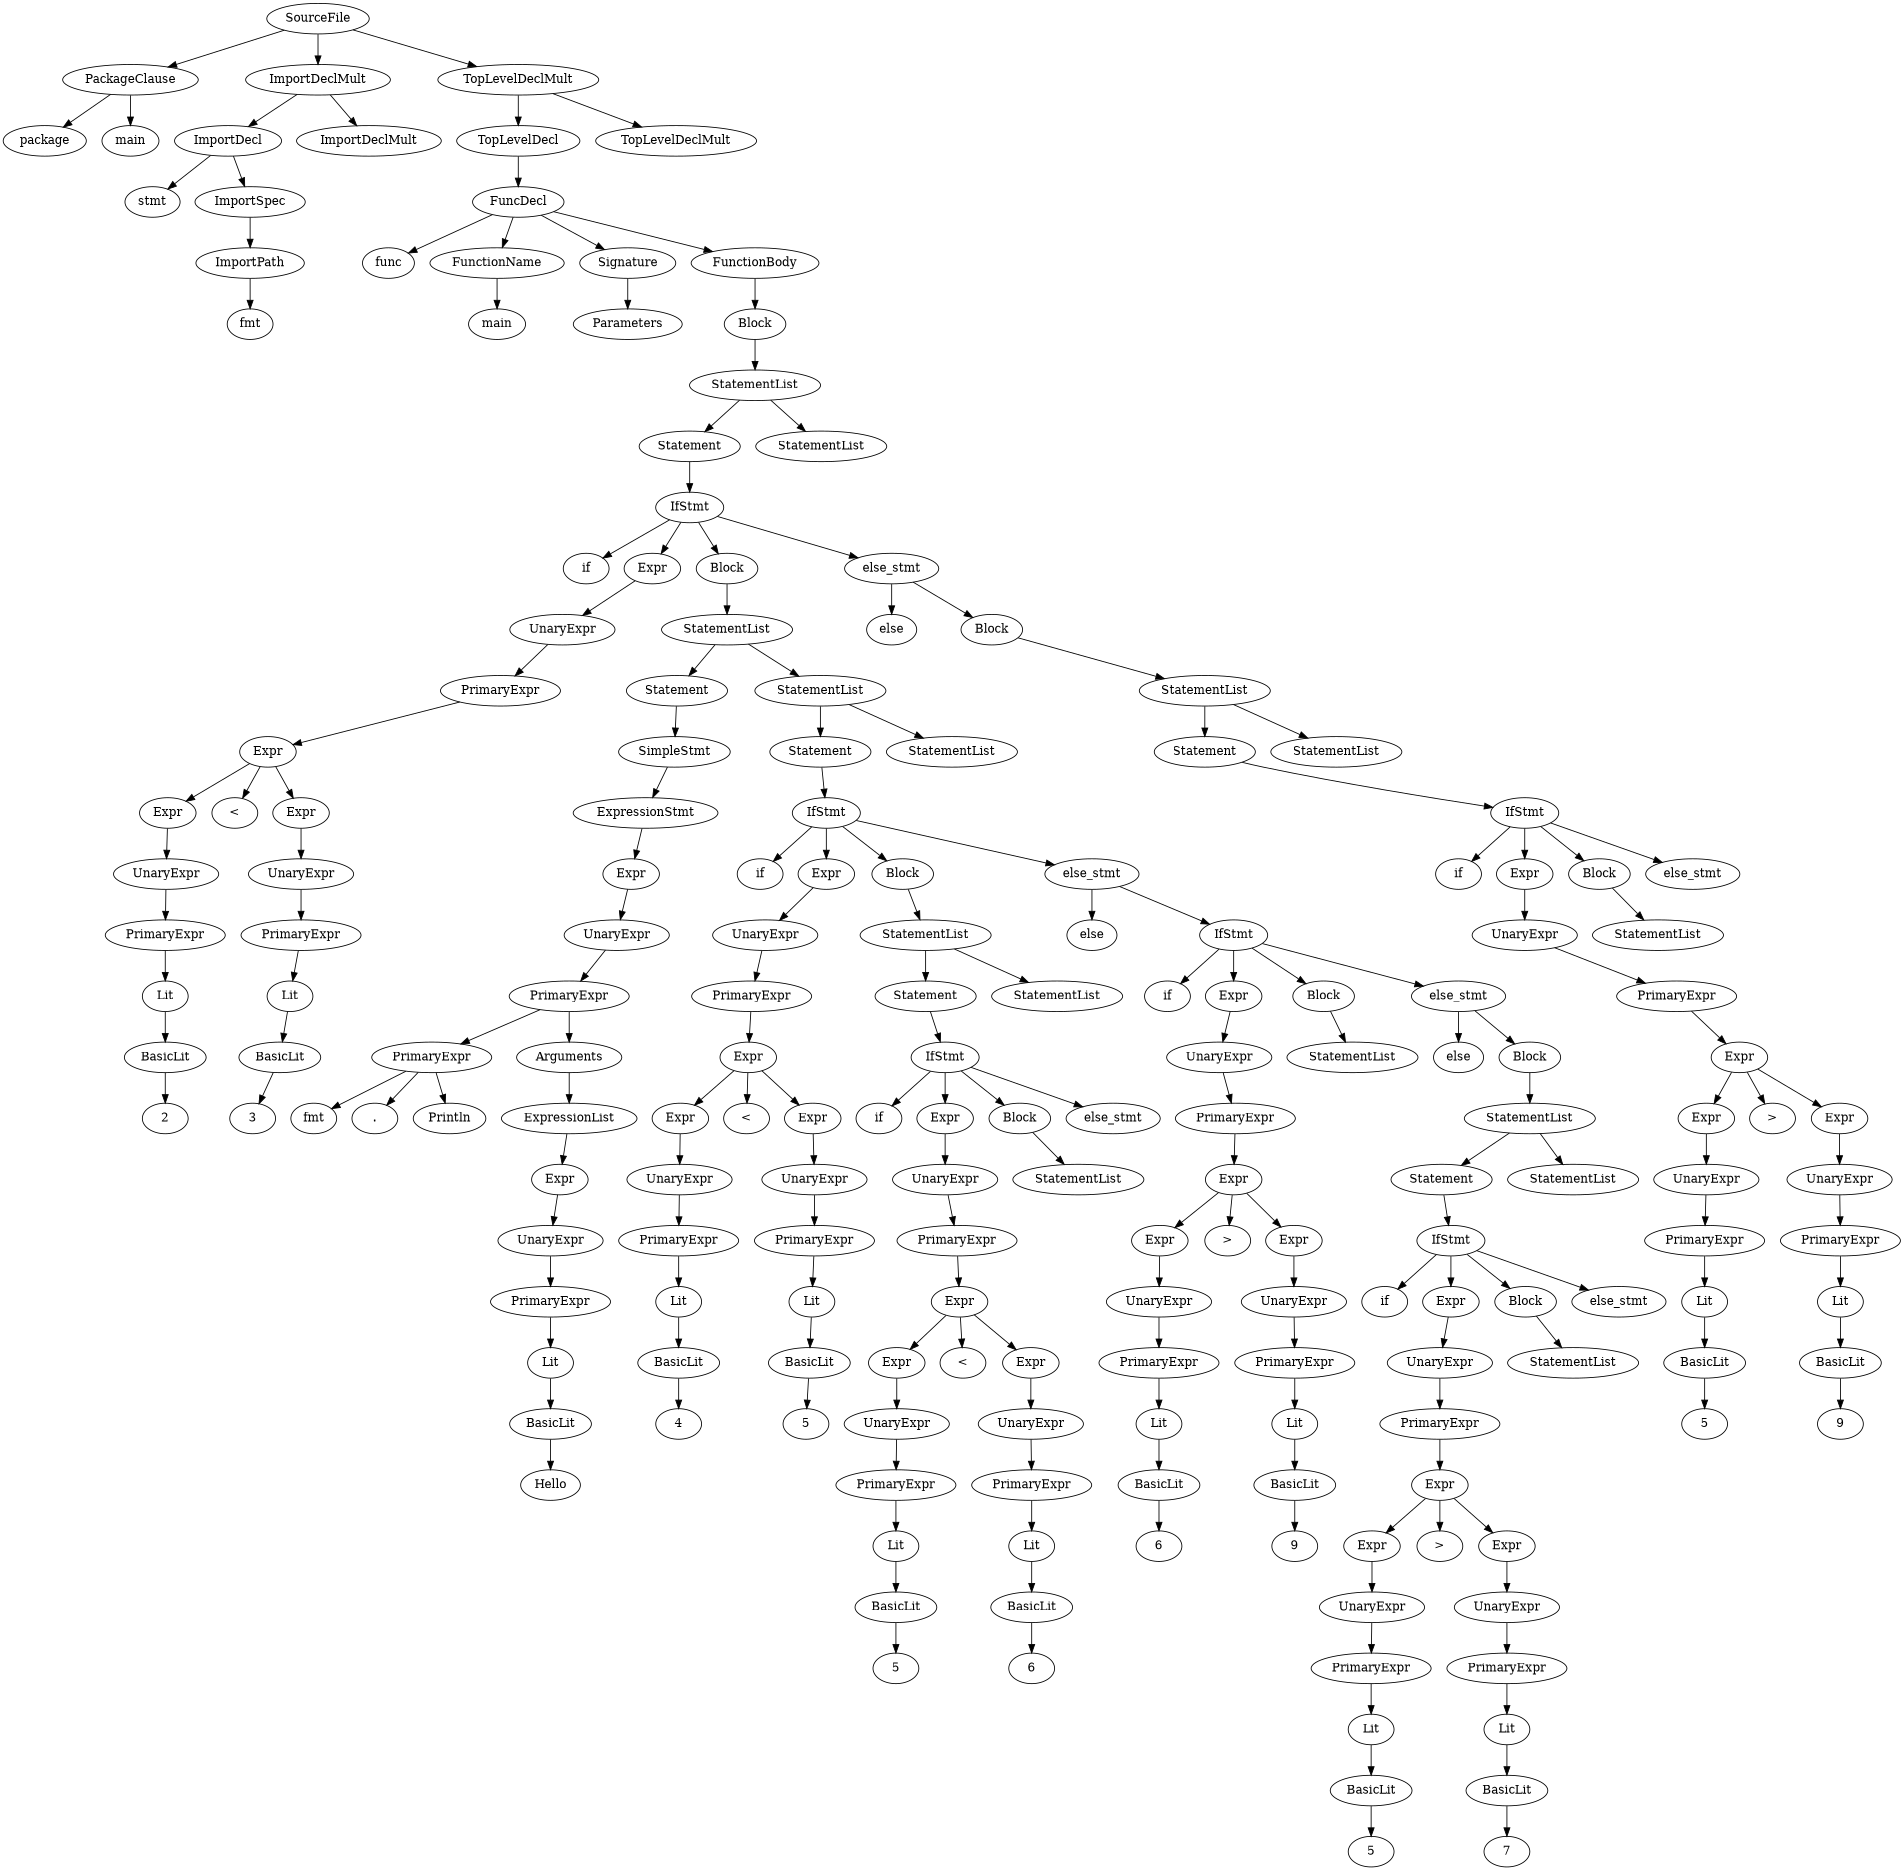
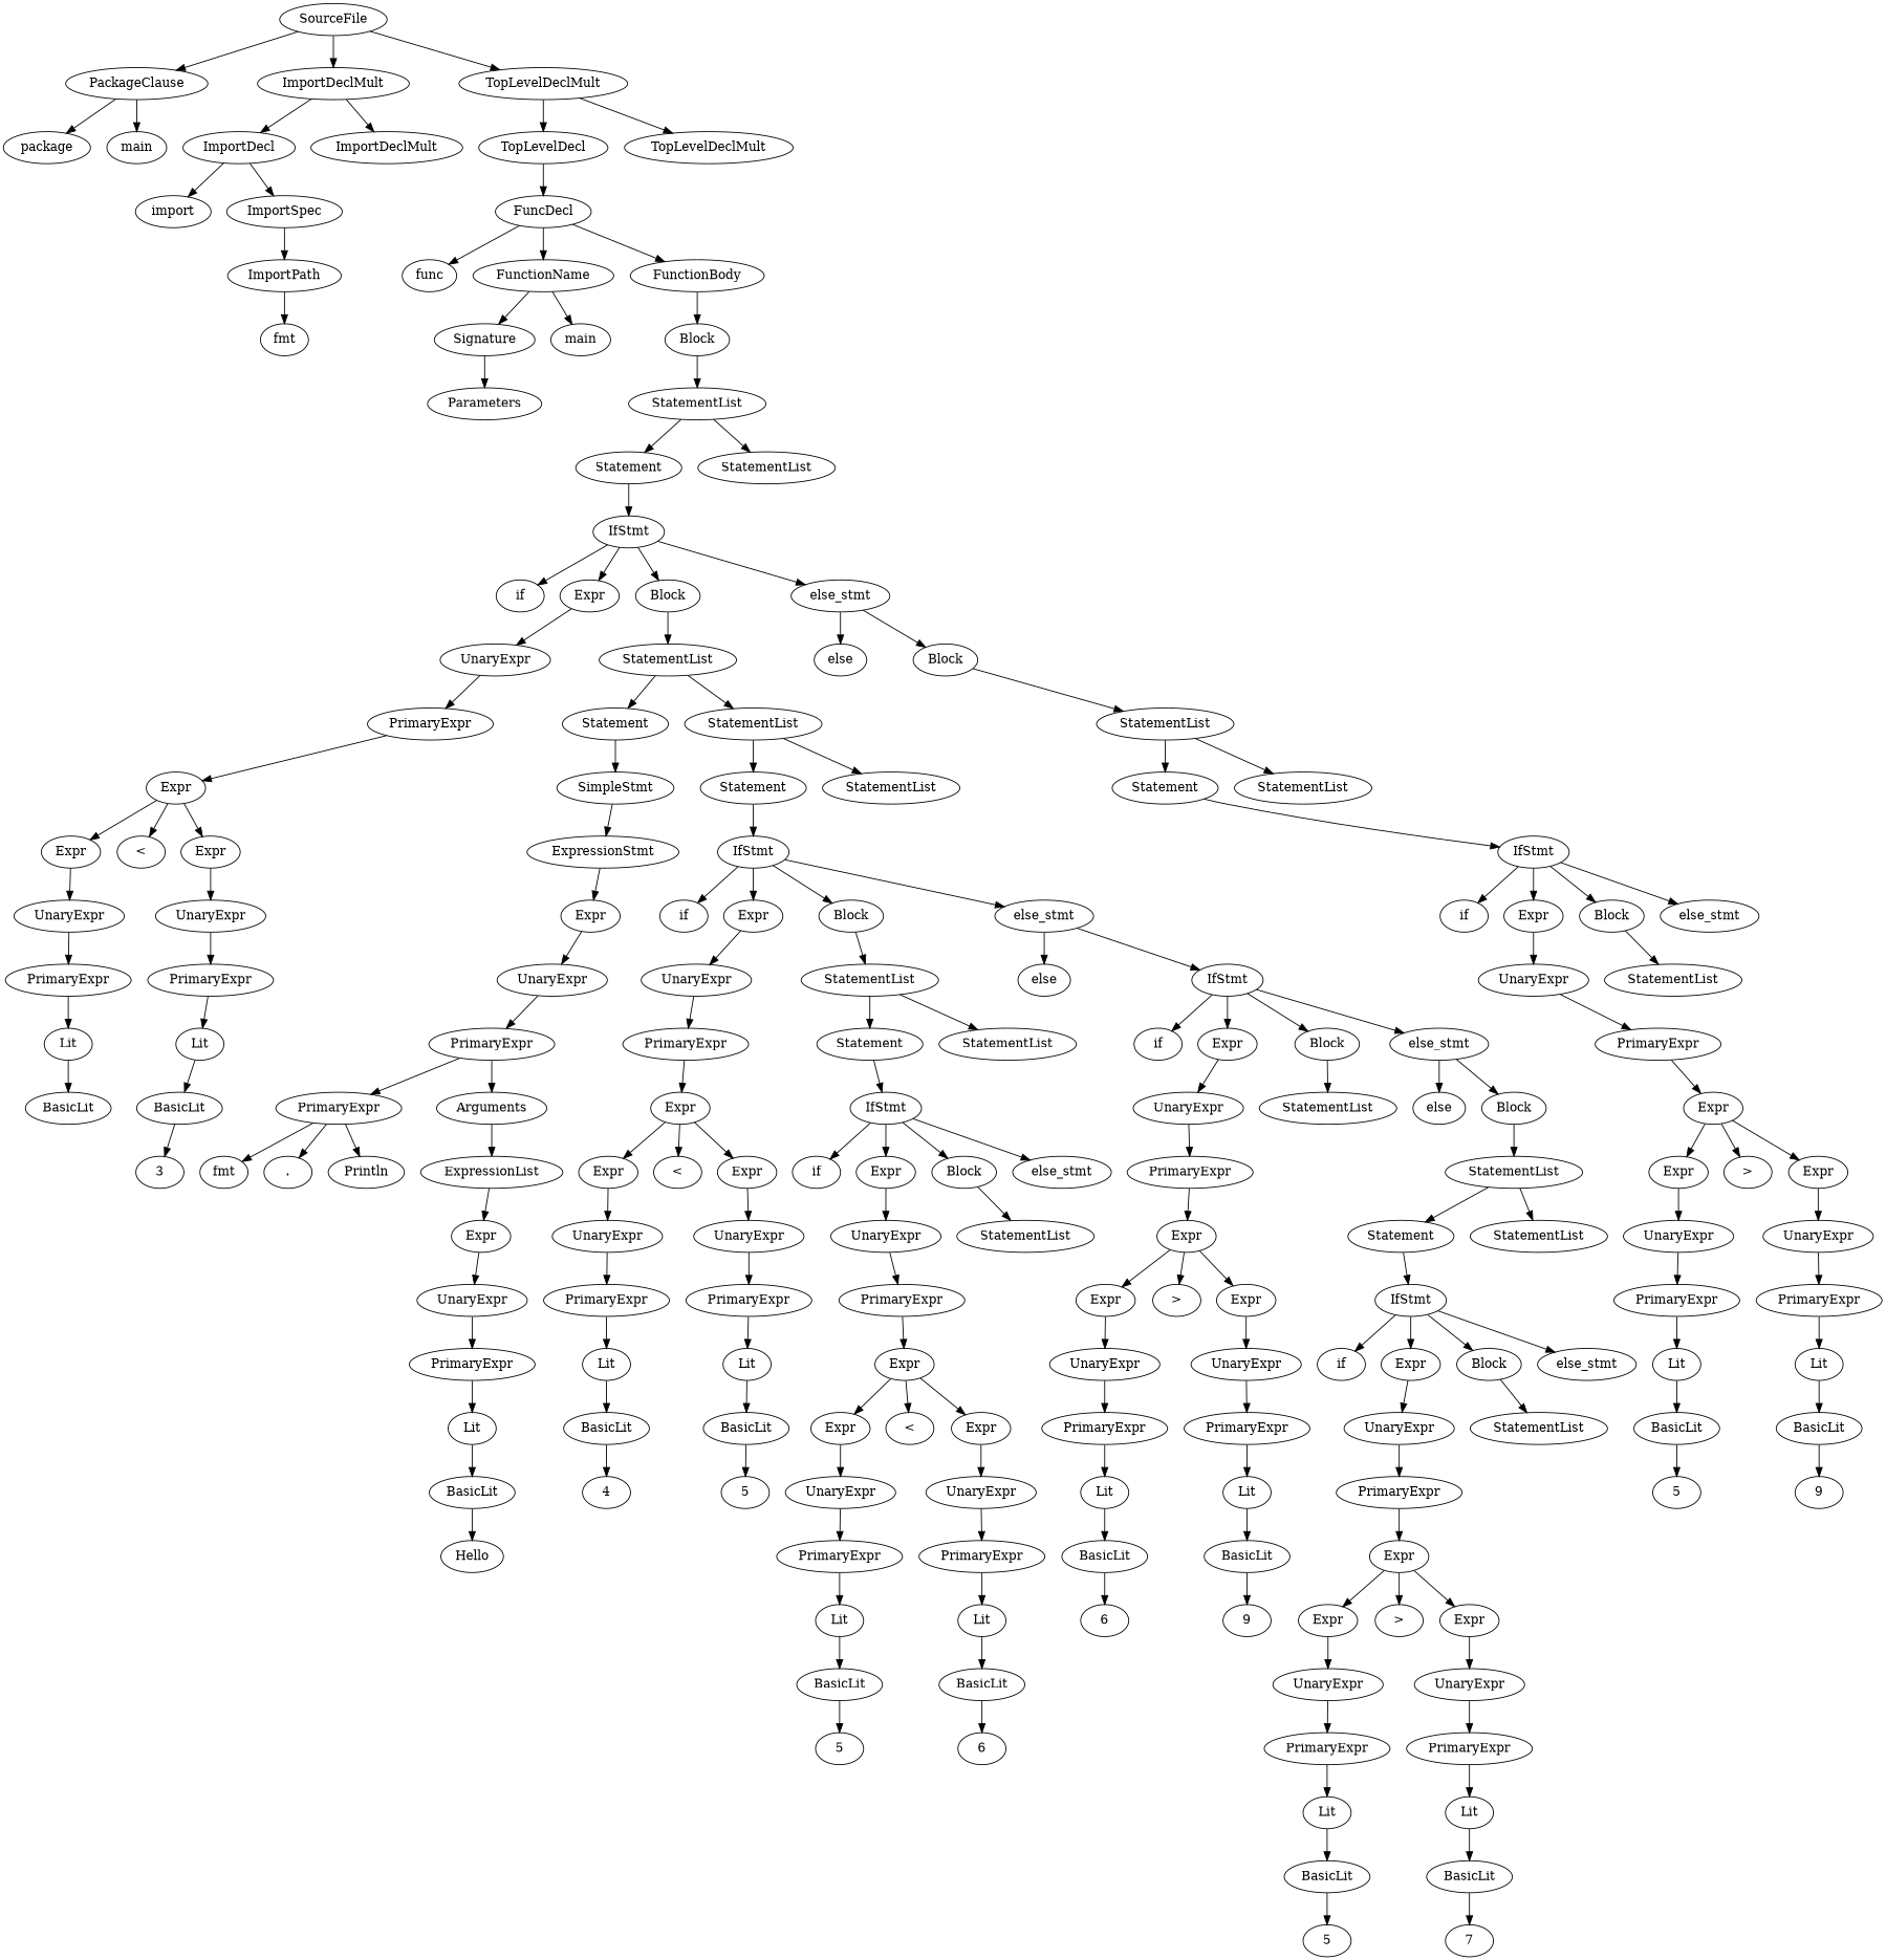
  digraph {
    n1 [label=SourceFile]
    n2 [label=PackageClause]
    n3 [label=ImportDeclMult]
    n4 [label=TopLevelDeclMult]
    n5 [label=package]
    n6 [label=main]
    n7 [label=ImportDecl]
    n8 [label=ImportDeclMult]
    n9 [label=TopLevelDecl]
    n10 [label=TopLevelDeclMult]
-   n11 [label=stmt]
+   n11 [label=import]
    n12 [label=ImportSpec]
    n13 [label=ImportPath]
    n14 [label=fmt]
    n15 [label=FuncDecl]
    n16 [label=func]
    n17 [label=FunctionName]
    n18 [label=Signature]
    n19 [label=FunctionBody]
    n20 [label=main]
    n21 [label=Parameters]
    n22 [label=Block]
    n23 [label=StatementList]
    n24 [label=Statement]
    n25 [label=StatementList]
    n26 [label=IfStmt]
    n27 [label=if]
    n28 [label=Expr]
    n29 [label=Block]
    n30 [label=else_stmt]
    n31 [label=UnaryExpr]
    n32 [label=StatementList]
    n33 [label=else]
    n34 [label=Block]
    n35 [label=PrimaryExpr]
    n36 [label=Expr]
    n37 [label=Expr]
    n38 [label="<"]
    n39 [label=Expr]
    n40 [label=UnaryExpr]
    n41 [label=UnaryExpr]
    n42 [label=PrimaryExpr]
    n43 [label=Lit]
    n44 [label=BasicLit]
-   n45 [label=2]
    n46 [label=PrimaryExpr]
    n47 [label=Lit]
    n48 [label=BasicLit]
    n49 [label=3]
    n50 [label=Statement]
    n51 [label=StatementList]
    n52 [label=SimpleStmt]
    n53 [label=Statement]
    n54 [label=StatementList]
    n55 [label=ExpressionStmt]
    n56 [label=Expr]
    n57 [label=UnaryExpr]
    n58 [label=PrimaryExpr]
    n59 [label=PrimaryExpr]
    n60 [label=Arguments]
    n61 [label=fmt]
    n62 [label="."]
    n63 [label=Println]
    n64 [label=ExpressionList]
    n65 [label=Expr]
    n66 [label=UnaryExpr]
    n67 [label=PrimaryExpr]
    n68 [label=Lit]
    n69 [label=BasicLit]
    n70 [label=Hello]
    n71 [label=IfStmt]
    n72 [label=if]
    n73 [label=Expr]
    n74 [label=Block]
    n75 [label=else_stmt]
    n76 [label=UnaryExpr]
    n77 [label=StatementList]
    n78 [label=else]
    n79 [label=IfStmt]
    n80 [label=PrimaryExpr]
    n81 [label=Expr]
    n82 [label=Expr]
    n83 [label="<"]
    n84 [label=Expr]
    n85 [label=UnaryExpr]
    n86 [label=UnaryExpr]
    n87 [label=PrimaryExpr]
    n88 [label=Lit]
    n89 [label=BasicLit]
    n90 [label=4]
    n91 [label=PrimaryExpr]
    n92 [label=Lit]
    n93 [label=BasicLit]
    n94 [label=5]
    n95 [label=Statement]
    n96 [label=StatementList]
    n97 [label=IfStmt]
    n98 [label=if]
    n99 [label=Expr]
    n100 [label=Block]
    n101 [label=else_stmt]
    n102 [label=UnaryExpr]
    n103 [label=StatementList]
    n104 [label=PrimaryExpr]
    n105 [label=Expr]
    n106 [label=Expr]
    n107 [label="<"]
    n108 [label=Expr]
    n109 [label=UnaryExpr]
    n110 [label=UnaryExpr]
    n111 [label=PrimaryExpr]
    n112 [label=Lit]
    n113 [label=BasicLit]
    n114 [label=5]
    n115 [label=PrimaryExpr]
    n116 [label=Lit]
    n117 [label=BasicLit]
    n118 [label=6]
    n119 [label=if]
    n120 [label=Expr]
    n121 [label=Block]
    n122 [label=else_stmt]
    n123 [label=UnaryExpr]
    n124 [label=StatementList]
    n125 [label=else]
    n126 [label=Block]
    n127 [label=PrimaryExpr]
    n128 [label=Expr]
    n129 [label=Expr]
    n130 [label=">"]
    n131 [label=Expr]
    n132 [label=UnaryExpr]
    n133 [label=UnaryExpr]
    n134 [label=PrimaryExpr]
    n135 [label=Lit]
    n136 [label=BasicLit]
    n137 [label=6]
    n138 [label=PrimaryExpr]
    n139 [label=Lit]
    n140 [label=BasicLit]
    n141 [label=9]
    n142 [label=StatementList]
    n143 [label=Statement]
    n144 [label=StatementList]
    n145 [label=IfStmt]
    n146 [label=if]
    n147 [label=Expr]
    n148 [label=Block]
    n149 [label=else_stmt]
    n150 [label=UnaryExpr]
    n151 [label=StatementList]
    n152 [label=PrimaryExpr]
    n153 [label=Expr]
    n154 [label=Expr]
    n155 [label=">"]
    n156 [label=Expr]
    n157 [label=UnaryExpr]
    n158 [label=UnaryExpr]
    n159 [label=PrimaryExpr]
    n160 [label=Lit]
    n161 [label=BasicLit]
    n162 [label=5]
    n163 [label=PrimaryExpr]
    n164 [label=Lit]
    n165 [label=BasicLit]
    n166 [label=7]
    n167 [label=StatementList]
    n168 [label=Statement]
    n169 [label=StatementList]
    n170 [label=IfStmt]
    n171 [label=if]
    n172 [label=Expr]
    n173 [label=Block]
    n174 [label=else_stmt]
    n175 [label=UnaryExpr]
    n176 [label=StatementList]
    n177 [label=PrimaryExpr]
    n178 [label=Expr]
    n179 [label=Expr]
    n180 [label=">"]
    n181 [label=Expr]
    n182 [label=UnaryExpr]
    n183 [label=UnaryExpr]
    n184 [label=PrimaryExpr]
    n185 [label=Lit]
    n186 [label=BasicLit]
    n187 [label=5]
    n188 [label=PrimaryExpr]
    n189 [label=Lit]
    n190 [label=BasicLit]
    n191 [label=9]
    n1 -> n2
    n1 -> n3
    n1 -> n4
    n2 -> n5
    n2 -> n6
    n3 -> n7
    n3 -> n8
    n4 -> n9
    n4 -> n10
    n7 -> n11
    n7 -> n12
    n9 -> n15
    n12 -> n13
    n13 -> n14
    n15 -> n16
    n15 -> n17
-   n15 -> n18
+   n17 -> n18
    n15 -> n19
    n17 -> n20
    n18 -> n21
    n19 -> n22
    n22 -> n23
    n23 -> n24
    n23 -> n25
    n24 -> n26
    n26 -> n27
    n26 -> n28
    n26 -> n29
    n26 -> n30
    n28 -> n31
    n29 -> n32
    n30 -> n33
    n30 -> n34
    n31 -> n35
    n32 -> n50
    n32 -> n51
    n34 -> n167
    n35 -> n36
    n36 -> n37
    n36 -> n38
    n36 -> n39
    n37 -> n40
    n39 -> n41
    n40 -> n42
    n41 -> n46
    n42 -> n43
    n43 -> n44
-   n44 -> n45
    n46 -> n47
    n47 -> n48
    n48 -> n49
    n50 -> n52
    n51 -> n53
    n51 -> n54
    n52 -> n55
    n53 -> n71
    n55 -> n56
    n56 -> n57
    n57 -> n58
    n58 -> n59
    n58 -> n60
    n59 -> n61
    n59 -> n62
    n59 -> n63
    n60 -> n64
    n64 -> n65
    n65 -> n66
    n66 -> n67
    n67 -> n68
    n68 -> n69
    n69 -> n70
    n71 -> n72
    n71 -> n73
    n71 -> n74
    n71 -> n75
    n73 -> n76
    n74 -> n77
    n75 -> n78
    n75 -> n79
    n76 -> n80
    n77 -> n95
    n77 -> n96
    n79 -> n119
    n79 -> n120
    n79 -> n121
    n79 -> n122
    n80 -> n81
    n81 -> n82
    n81 -> n83
    n81 -> n84
    n82 -> n85
    n84 -> n86
    n85 -> n87
    n86 -> n91
    n87 -> n88
    n88 -> n89
    n89 -> n90
    n91 -> n92
    n92 -> n93
    n93 -> n94
    n95 -> n97
    n97 -> n98
    n97 -> n99
    n97 -> n100
    n97 -> n101
    n99 -> n102
    n100 -> n103
    n102 -> n104
    n104 -> n105
    n105 -> n106
    n105 -> n107
    n105 -> n108
    n106 -> n109
    n108 -> n110
    n109 -> n111
    n110 -> n115
    n111 -> n112
    n112 -> n113
    n113 -> n114
    n115 -> n116
    n116 -> n117
    n117 -> n118
    n120 -> n123
    n121 -> n124
    n122 -> n125
    n122 -> n126
    n123 -> n127
    n126 -> n142
    n127 -> n128
    n128 -> n129
    n128 -> n130
    n128 -> n131
    n129 -> n132
    n131 -> n133
    n132 -> n134
    n133 -> n138
    n134 -> n135
    n135 -> n136
    n136 -> n137
    n138 -> n139
    n139 -> n140
    n140 -> n141
    n142 -> n143
    n142 -> n144
    n143 -> n145
    n145 -> n146
    n145 -> n147
    n145 -> n148
    n145 -> n149
    n147 -> n150
    n148 -> n151
    n150 -> n152
    n152 -> n153
    n153 -> n154
    n153 -> n155
    n153 -> n156
    n154 -> n157
    n156 -> n158
    n157 -> n159
    n158 -> n163
    n159 -> n160
    n160 -> n161
    n161 -> n162
    n163 -> n164
    n164 -> n165
    n165 -> n166
    n167 -> n168
    n167 -> n169
    n168 -> n170
    n170 -> n171
    n170 -> n172
    n170 -> n173
    n170 -> n174
    n172 -> n175
    n173 -> n176
    n175 -> n177
    n177 -> n178
    n178 -> n179
    n178 -> n180
    n178 -> n181
    n179 -> n182
    n181 -> n183
    n182 -> n184
    n183 -> n188
    n184 -> n185
    n185 -> n186
    n186 -> n187
    n188 -> n189
    n189 -> n190
    n190 -> n191
  }
